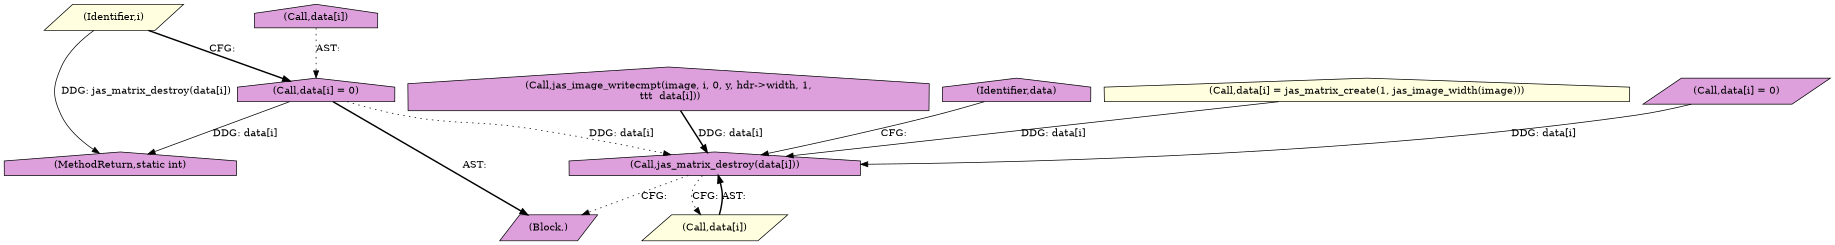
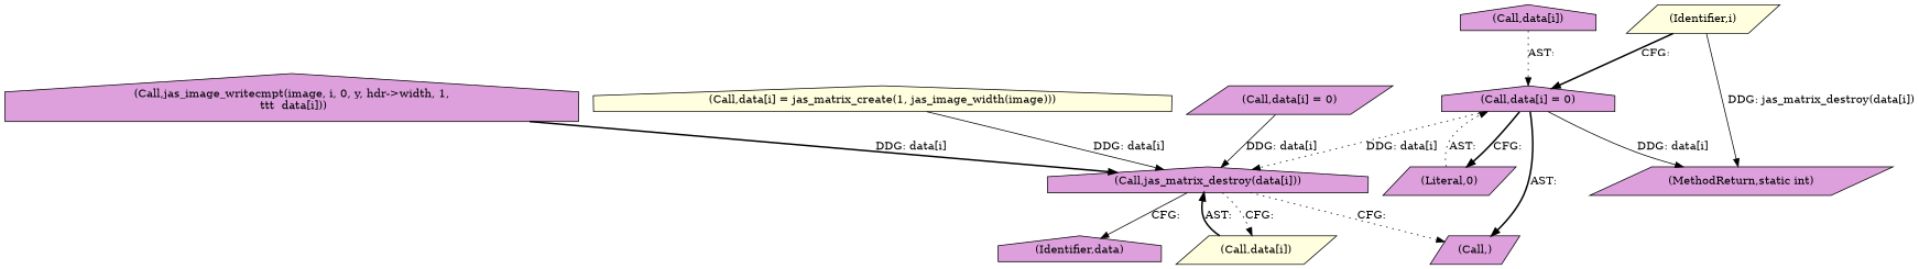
  digraph {
    node [fillcolor=plum shape=house style=filled]
    edge [style=dotted]
    n1 [label="(Call,data[i] = 0)"]
    n2 [label="(Call,jas_matrix_destroy(data[i]))"]
-   n3 [label="(Block,)" shape=parallelogram]
-   n4 [label="(MethodReturn,static int)"]
+   n3 [label="(Call,)" shape=parallelogram]
+   n4 [label="(MethodReturn,static int)" shape=parallelogram]
+   n5 [label="(Literal,0)" shape=parallelogram]
    n6 [fillcolor=lightyellow label="(Call,data[i])" shape=parallelogram]
    n7 [fillcolor=lightyellow label="(Call,data[i] = jas_matrix_create(1, jas_image_width(image)))"]
    n8 [label="(Call,data[i] = 0)" shape=parallelogram]
    n9 [label="(Call,data[i])"]
    n10 [label="(Call,jas_image_writecmpt(image, i, 0, y, hdr->width, 1,\n \t\t\t  data[i]))"]
    n11 [label="(Identifier,data)"]
    n12 [fillcolor=lightyellow label="(Identifier,i)" shape=parallelogram]
    n1 -> n2 [label="DDG: data[i]"]
    n1 -> n3 [label="AST: " style=bold]
    n1 -> n4 [label="DDG: data[i]" style=solid]
+   n1 -> n5 [label="CFG: " style=bold]
    n2 -> n3 [label="CFG: "]
    n2 -> n6 [label="CFG: "]
+   n5 -> n1 [label="AST: "]
    n6 -> n2 [label="AST: " style=bold]
    n7 -> n2 [label="DDG: data[i]" style=solid]
    n8 -> n2 [label="DDG: data[i]" style=solid]
    n9 -> n1 [label="AST: "]
    n10 -> n2 [label="DDG: data[i]" style=bold]
-   n11 -> n2 [label="CFG: " style=solid]
+   n2 -> n11 [label="CFG: " style=solid]
    n12 -> n1 [label="CFG: " style=bold]
    n12 -> n4 [label="DDG: jas_matrix_destroy(data[i])" style=solid]
  }
